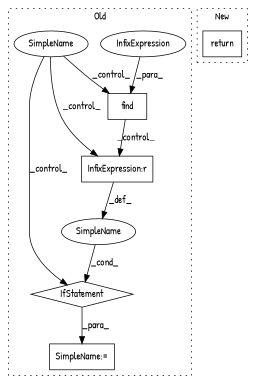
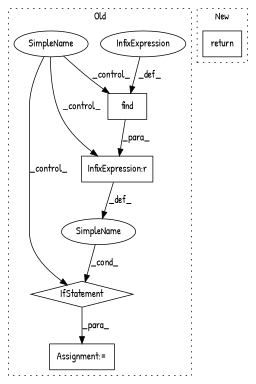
  digraph {
    fontname="Patrick Hand"
    node [a=42 fontname="Patrick Hand" shape=box]
    edge [fontname="Patrick Hand"]
    n1 [a=32 l="5,1" label=find s="5753,5761"]
    n2 [a=45 l=3 label=InfixExpression s=5758 shape=ellipse]
    n3 [a=25 l="4,2" label=IfStatement s="5772,5796" shape=diamond]
    n4 [a=27 l=4 label="InfixExpression:r" s=5790]
    n5 [label=SimpleName shape=ellipse]
    n6 [label=SimpleName shape=ellipse]
-   n7 [a=7 l=1 label="SimpleName:=" s=5821]
+   n7 [a=7 l=1 label="Assignment:=" s=5821]
    n8 [a=41 l=7 label=return s=5430]
    subgraph cluster_1 {
      label=Old
      style=dotted
      n1
      n2
      n3
      n4
      n5
      n6
      n7
    }
    subgraph cluster_2 {
      label=New
      style=dotted
      n8
    }
-   n1 -> n4 [label=_control_]
-   n2 -> n1 [label=_para_]
+   n1 -> n4 [label=_para_]
+   n2 -> n1 [label=_def_]
    n3 -> n7 [label=_para_]
    n4 -> n6 [label=_def_]
    n5 -> n1 [label=_control_]
    n5 -> n3 [label=_control_]
    n5 -> n4 [label=_control_]
    n6 -> n3 [label=_cond_]
  }
